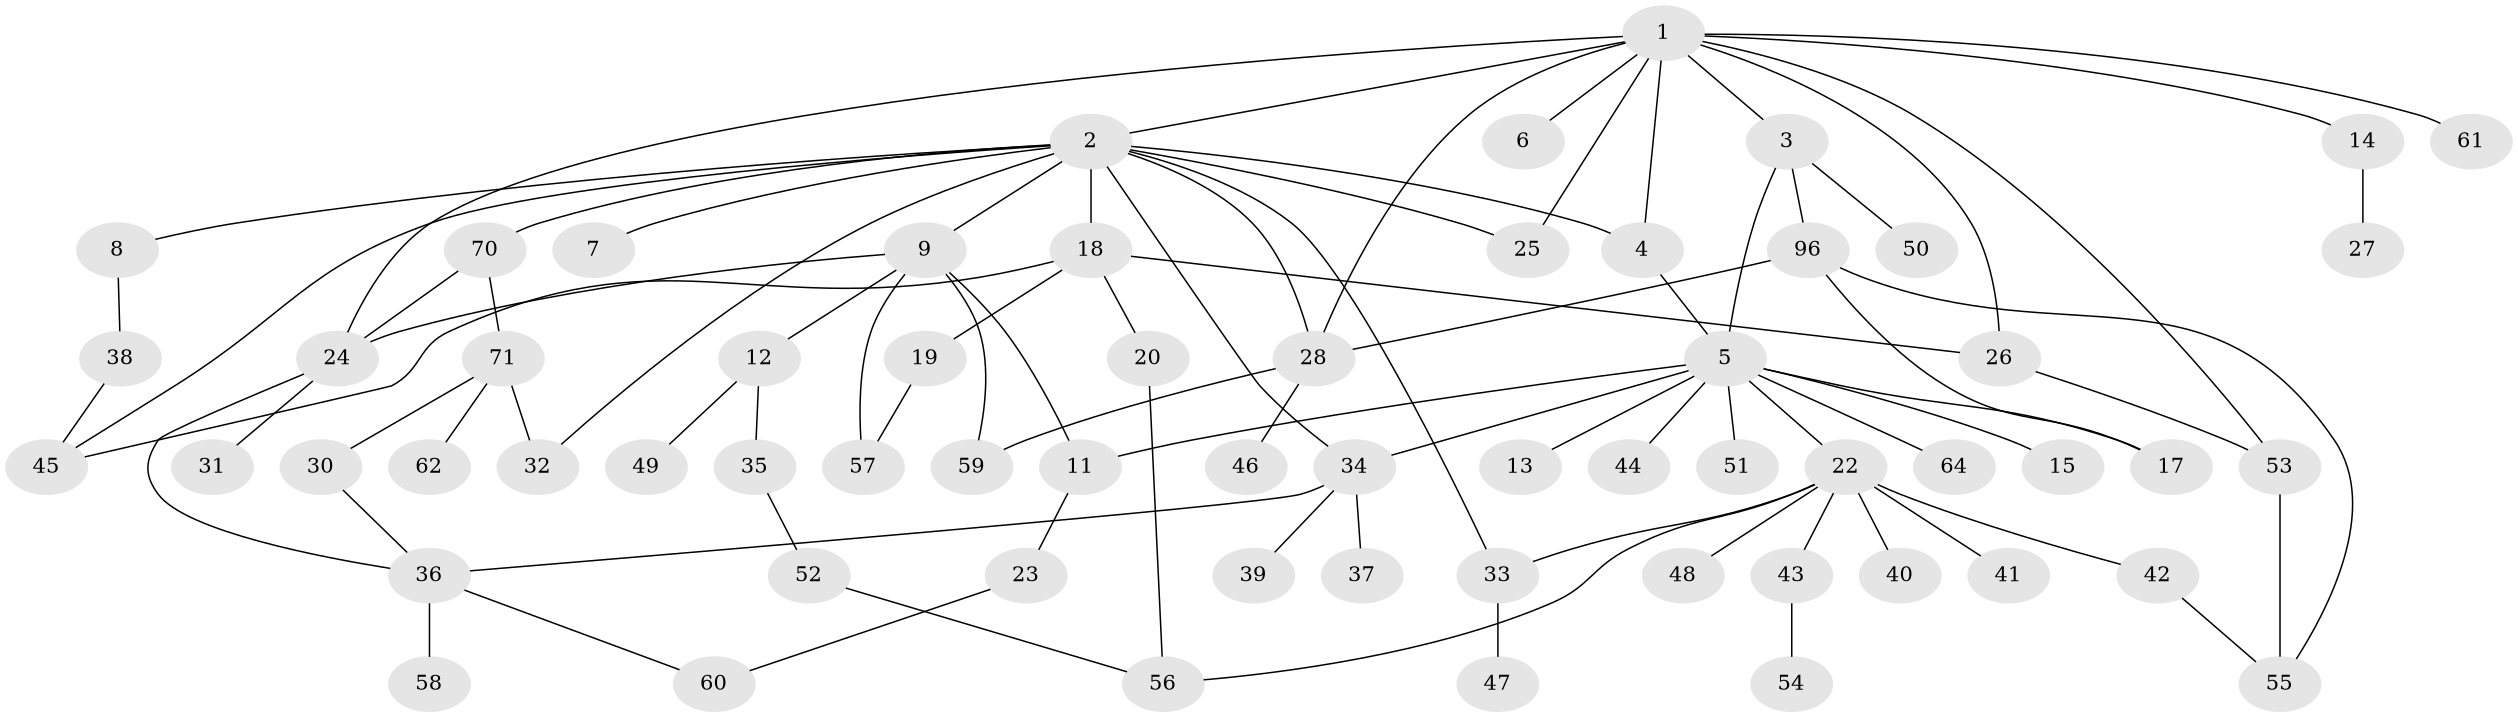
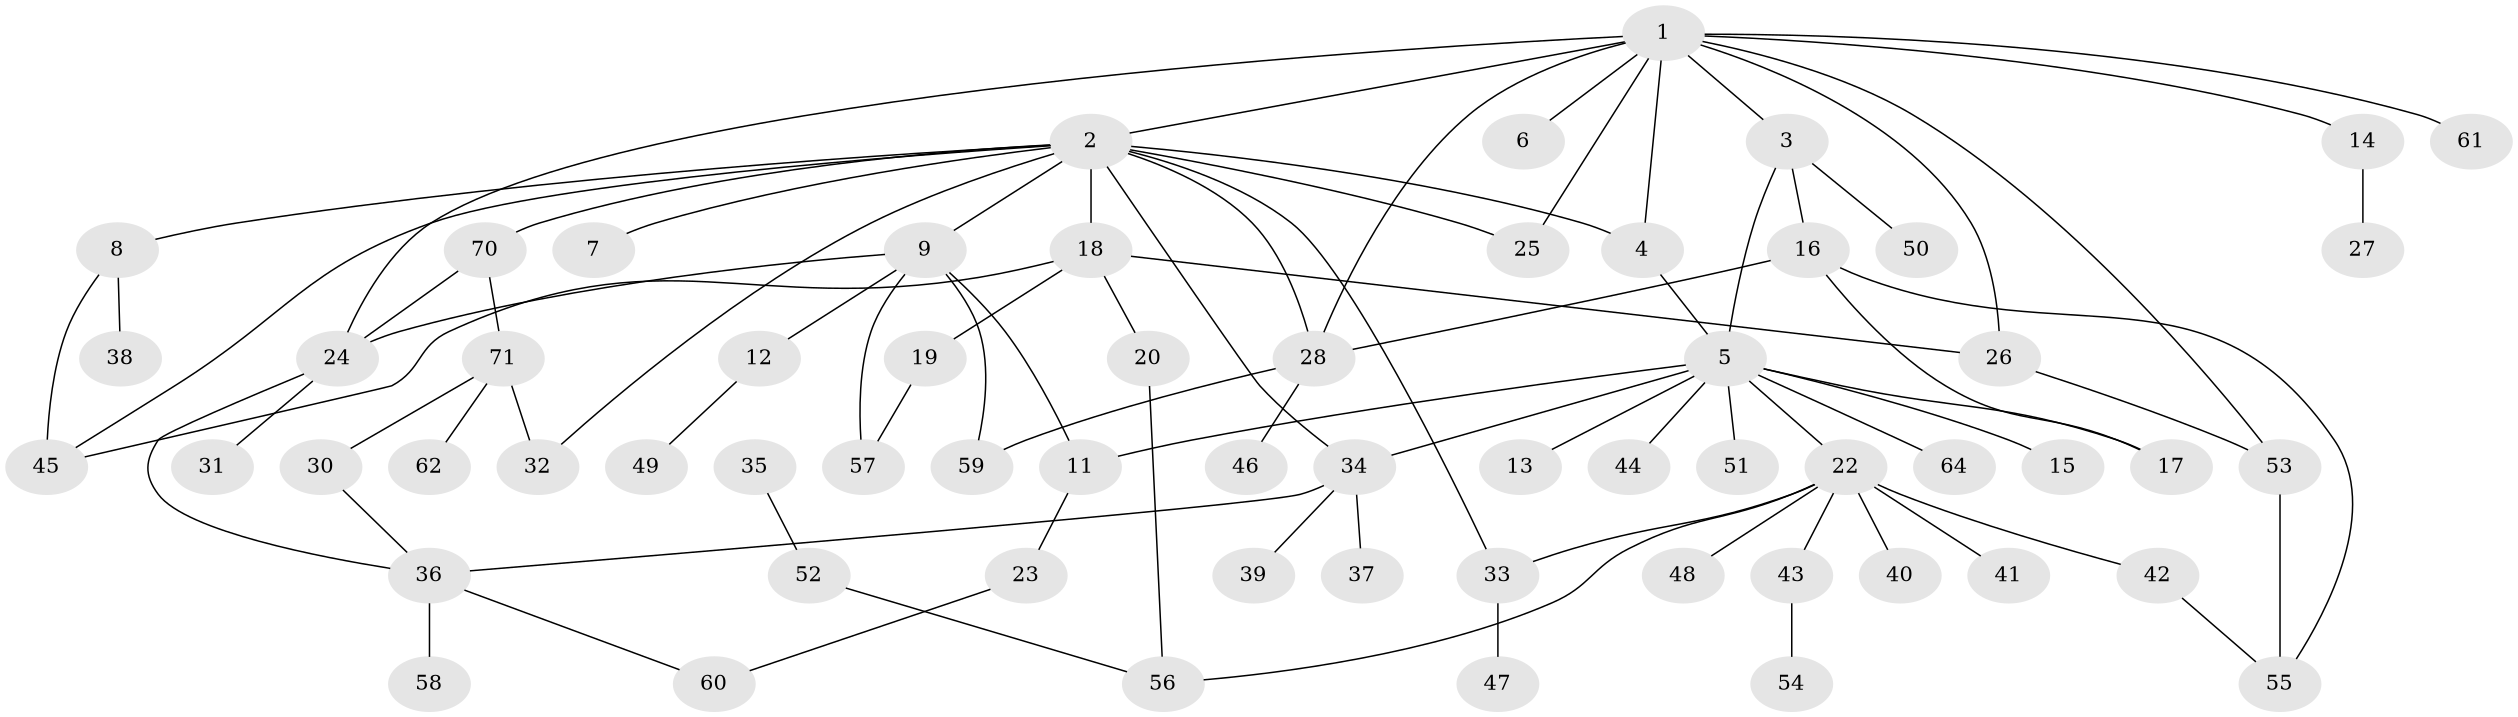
  graph {
    node [color=gray90 style=filled]
    1
    2
    3
    4
    6
    14
    24
    25
    26
    28
    53
    61
    7
    8
    9
    n16 [label=70]
    18
    32
    33
    34
    45
    5
-   16 [label=96]
+   16
    50
    27
    31
    36
    59
    46
    55
    38
    11
    12
    57
    n35 [label=71]
    19
    20
    47
    37
    39
    13
    15
    17
    22
    44
    51
    64
    23
    56
    40
    41
    42
    43
    48
    35
    49
    30
    62
    60
    52
    54
    58
    1 -- 2
    1 -- 3
    1 -- 4
    1 -- 6
    1 -- 14
    1 -- 24
    1 -- 25
    1 -- 26
    1 -- 28
    1 -- 53
    1 -- 61
    2 -- 4
    2 -- 25
    2 -- 28
    2 -- 7
    2 -- 8
    2 -- 9
    2 -- n16
    2 -- 18
    2 -- 32
    2 -- 33
    2 -- 34
    2 -- 45
    3 -- 5
    3 -- 16
    3 -- 50
    4 -- 5
    14 -- 27
    24 -- 31
    24 -- 36
    26 -- 53
    28 -- 59
    28 -- 46
    53 -- 55
-   38 -- 45
+   8 -- 45
    8 -- 38
    9 -- 24
    9 -- 59
    9 -- 11
    9 -- 12
    9 -- 57
    n16 -- 24
    n16 -- n35
    18 -- 26
    18 -- 45
    18 -- 19
    18 -- 20
    33 -- 47
    34 -- 36
    34 -- 37
    34 -- 39
    5 -- 34
    5 -- 11
    5 -- 13
    5 -- 15
    5 -- 17
    5 -- 22
    5 -- 44
    5 -- 51
    5 -- 64
    16 -- 28
    16 -- 55
    16 -- 17
    36 -- 60
    36 -- 58
    11 -- 23
-   12 -- 35
    12 -- 49
    n35 -- 32
    n35 -- 30
    n35 -- 62
    19 -- 57
    20 -- 56
    22 -- 33
    22 -- 56
    22 -- 40
    22 -- 41
    22 -- 42
    22 -- 43
    22 -- 48
    23 -- 60
    42 -- 55
    43 -- 54
    35 -- 52
    30 -- 36
    52 -- 56
  }
